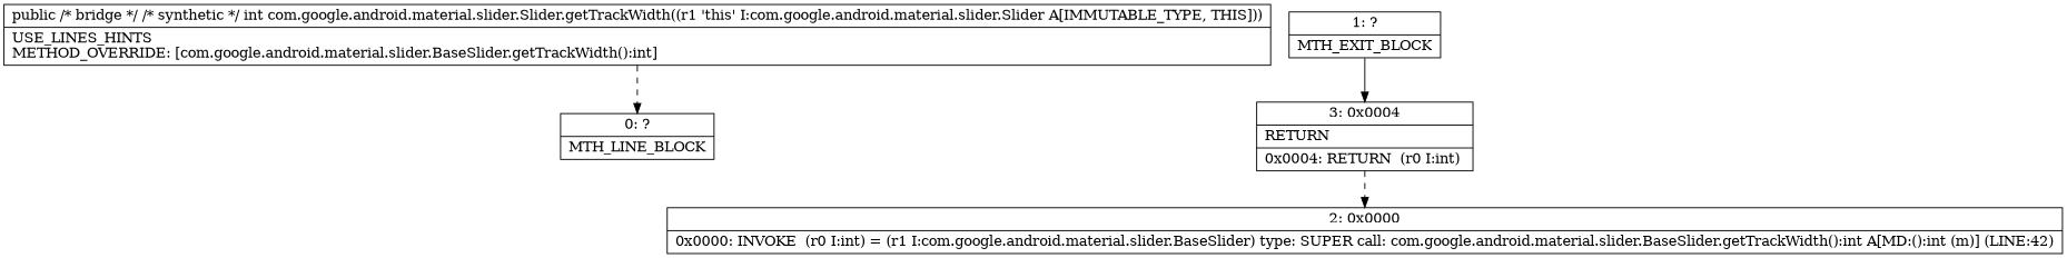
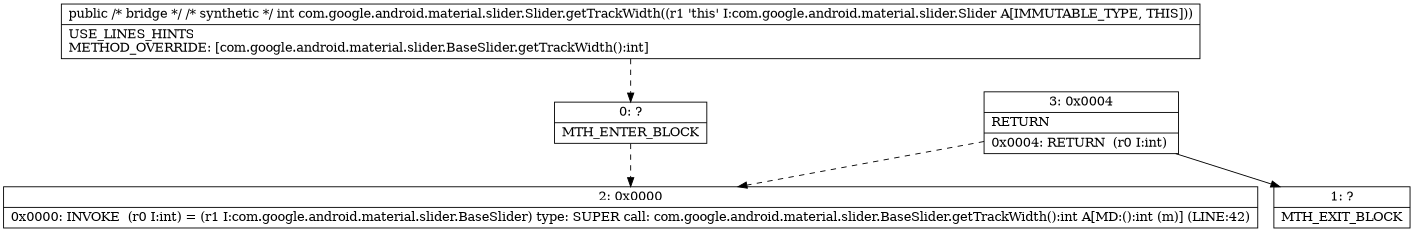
  digraph {
    node [shape=record]
    edge [style=dashed]
-   n1 [label="{0\:\ ?|MTH_LINE_BLOCK\l}"]
+   n1 [label="{0\:\ ?|MTH_ENTER_BLOCK\l}"]
    n2 [label="{2\:\ 0x0000|0x0000: INVOKE  (r0 I:int) = (r1 I:com.google.android.material.slider.BaseSlider) type: SUPER call: com.google.android.material.slider.BaseSlider.getTrackWidth():int A[MD:():int (m)] (LINE:42)\l}"]
    n3 [label="{3\:\ 0x0004|RETURN\l|0x0004: RETURN  (r0 I:int) \l}"]
    n4 [label="{1\:\ ?|MTH_EXIT_BLOCK\l}"]
    n5 [label="{public \/* bridge *\/ \/* synthetic *\/ int com.google.android.material.slider.Slider.getTrackWidth((r1 'this' I:com.google.android.material.slider.Slider A[IMMUTABLE_TYPE, THIS]))  | USE_LINES_HINTS\lMETHOD_OVERRIDE: [com.google.android.material.slider.BaseSlider.getTrackWidth():int]\l}"]
+   n1 -> n2
    n3 -> n2
-   n4 -> n3 [style=solid]
+   n3 -> n4 [style=solid]
    n5 -> n1
  }
